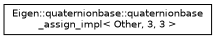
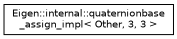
  digraph {
    rankdir=TB
-   n1 [color=black fillcolor=white fontname=Helvetica fontsize=10 height=0.2 label="Eigen::quaternionbase::quaternionbase\l_assign_impl\< Other, 3, 3 \>" shape=record style=filled width=0.4]
+   n1 [color=black fillcolor=white fontname=Helvetica fontsize=10 height=0.2 label="Eigen::internal::quaternionbase\l_assign_impl\< Other, 3, 3 \>" shape=record style=filled width=0.4]
  }
